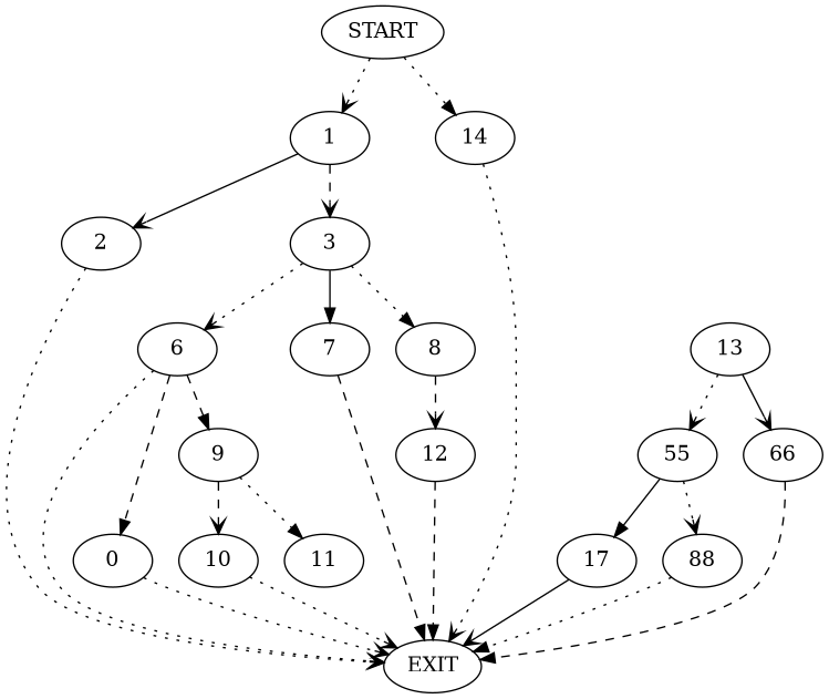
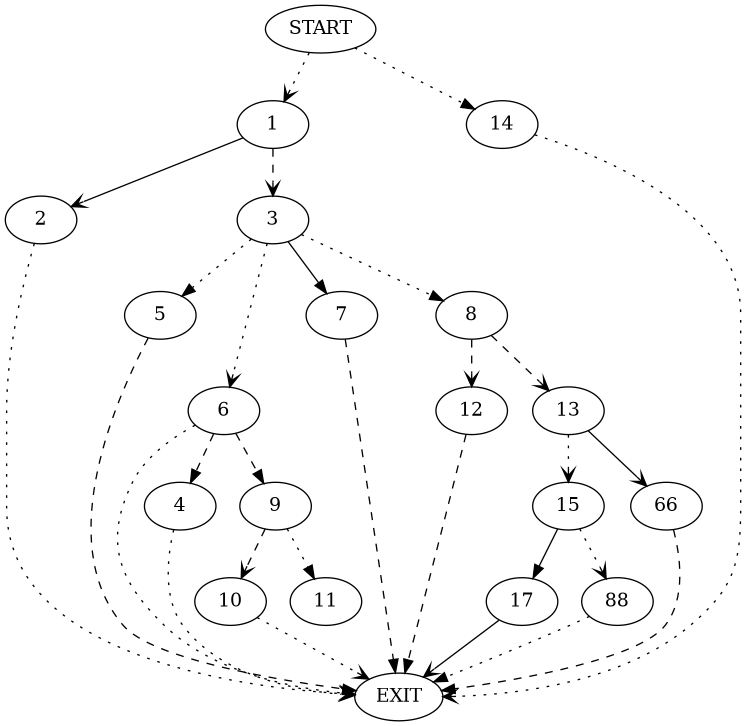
  digraph {
    edge [arrowhead=vee style=dotted]
    n1 [label=START]
    1
    14
    2
    3
    n6 [label=EXIT]
+   5
    6
    7
    8
-   4 [label=0]
+   4
    9
    12
    13
    10
    11
-   15 [label=55]
+   15
    n18 [label=66]
    17
    n20 [label=88]
    n1 -> 1
    n1 -> 14 [arrowhead=normal]
    1 -> 2 [style=solid]
    1 -> 3 [style=dashed]
    14 -> n6
    2 -> n6
+   3 -> 5 [arrowhead=normal]
    3 -> 6
    3 -> 7 [arrowhead=normal style=solid]
    3 -> 8 [arrowhead=normal]
+   5 -> n6 [arrowhead=normal style=dashed]
    6 -> n6
    6 -> 4 [arrowhead=normal style=dashed]
    6 -> 9 [arrowhead=normal style=dashed]
    7 -> n6 [arrowhead=normal style=dashed]
    8 -> 12 [style=dashed]
+   8 -> 13 [style=dashed]
    4 -> n6
    9 -> 10 [style=dashed]
    9 -> 11 [arrowhead=normal]
    12 -> n6 [arrowhead=normal style=dashed]
    13 -> 15
    13 -> n18 [style=solid]
    10 -> n6
    15 -> 17 [arrowhead=normal style=solid]
    15 -> n20
    n18 -> n6 [arrowhead=normal style=dashed]
    17 -> n6 [style=solid]
    n20 -> n6 [arrowhead=normal]
  }
